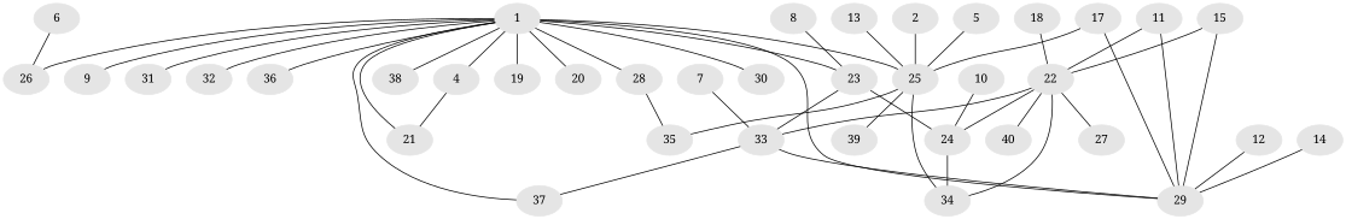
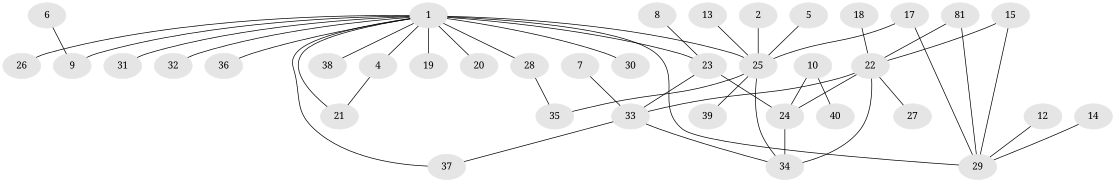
  graph {
    fontname="Noto Serif"
    node [color=gray90 fontname="Noto Serif" style=filled]
    edge [fontname="Noto Serif" weight=1.0]
    1
    4
    9
    19
    20
    21
    23
    25
    26
    28
    29
    30
    31
    32
    36
    37
    38
    22
    33
    24
    27
    34
    40
    35
    39
    2
    5
    6
    7
    8
    10
-   11
+   11 [label=81]
    12
    13
    14
    15
    17
    18
    1 -- 4
    1 -- 9
    1 -- 19
    1 -- 20
    1 -- 21
    1 -- 23 [weight=2.0]
    1 -- 25 [weight=3.0]
    1 -- 26
    1 -- 28
    1 -- 29
    1 -- 30
    1 -- 31
    1 -- 32
    1 -- 36
    1 -- 37
    1 -- 38
    4 -- 21
    23 -- 33
    23 -- 24
    25 -- 34
    25 -- 35
    25 -- 39
    28 -- 35
    22 -- 33 [weight=2.0]
    22 -- 24
    22 -- 27
    22 -- 34 [weight=2.0]
-   22 -- 40
+   10 -- 40
    33 -- 37
-   33 -- 29
+   33 -- 34
    24 -- 34
    2 -- 25
    5 -- 25
-   6 -- 26
+   6 -- 9
    7 -- 33
    8 -- 23
    10 -- 24
    11 -- 29
    11 -- 22
    12 -- 29
    13 -- 25
    14 -- 29
    15 -- 29
    15 -- 22
    17 -- 25
    17 -- 29
    18 -- 22
  }
